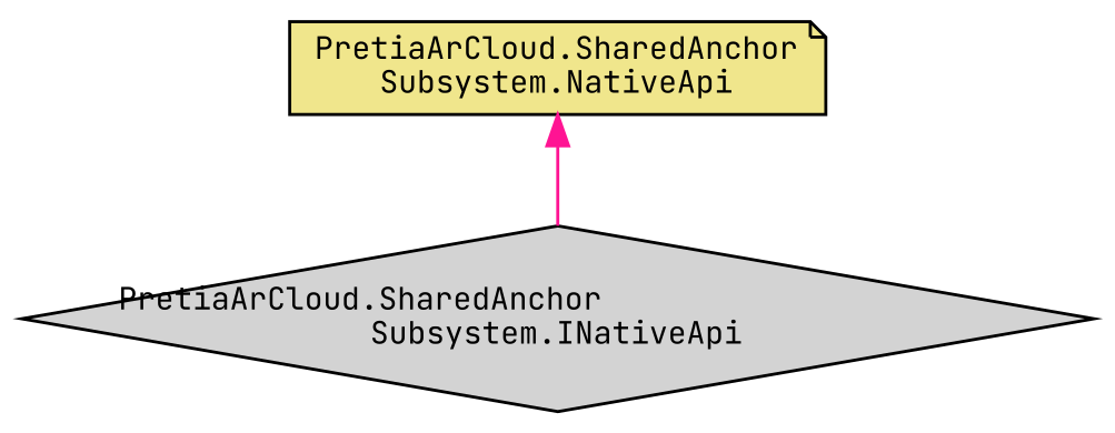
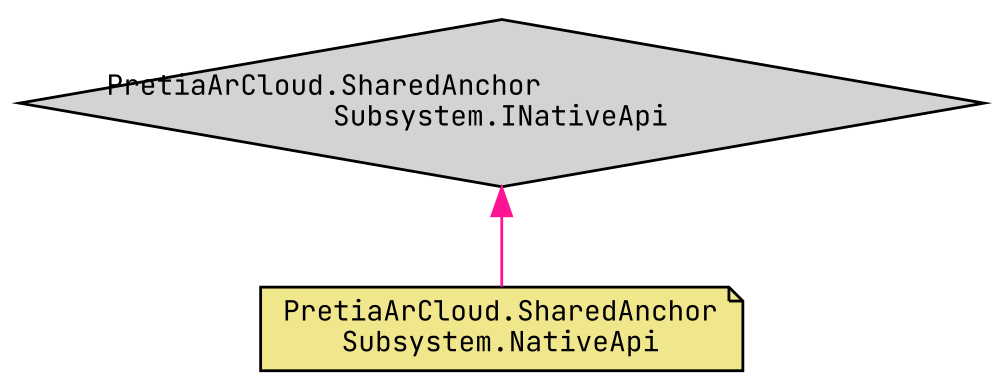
  digraph {
    fontname="JetBrains Mono"
    node [color=black fontname="JetBrains Mono" fontsize=10 style=filled]
    n1 [fillcolor=lightgrey fontcolor=black height=0.2 label="PretiaArCloud.SharedAnchor\lSubsystem.INativeApi" shape=diamond width=0.4]
    n2 [fillcolor=khaki height=0.2 label="PretiaArCloud.SharedAnchor\lSubsystem.NativeApi" shape=note width=0.4]
-   n2 -> n1 [color=deeppink dir=back fontname="JetBrains Mono" fontsize=10 labelfontname=Helvetica labelfontsize=10 style=solid]
+   n1 -> n2 [color=deeppink dir=back fontname="JetBrains Mono" fontsize=10 labelfontname=Helvetica labelfontsize=10 style=solid]
  }
